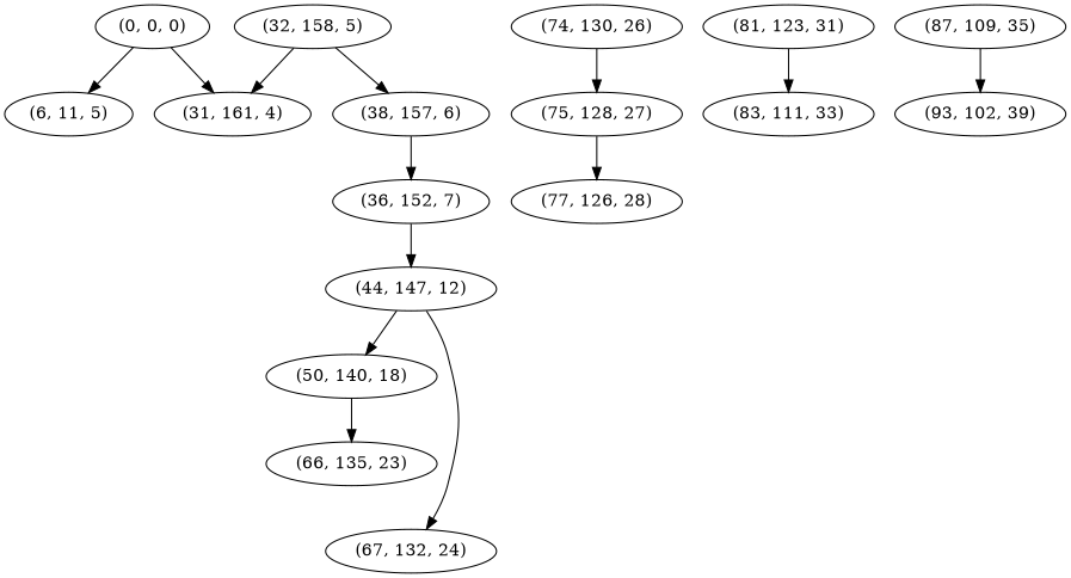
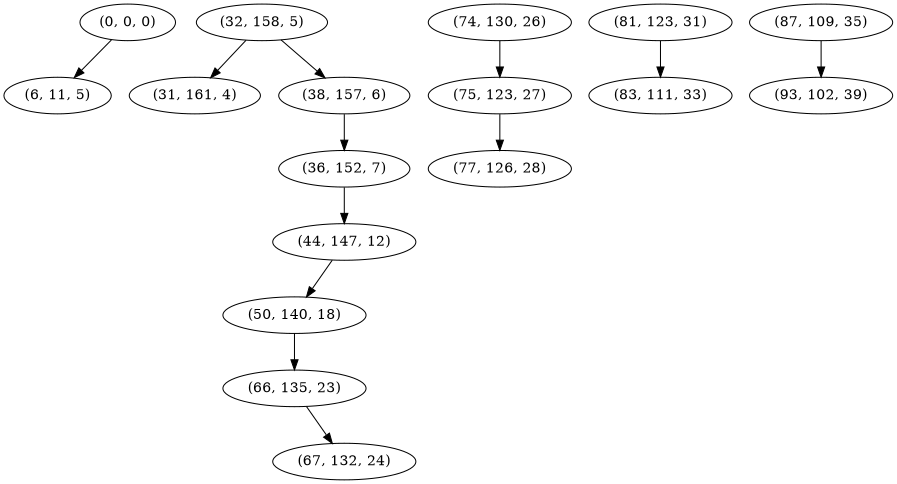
  digraph {
    "(0, 0, 0)"
    "(6, 11, 5)"
    "(31, 161, 4)"
    "(32, 158, 5)"
    n5 [label="(38, 157, 6)"]
    "(36, 152, 7)"
    "(44, 147, 12)"
    "(50, 140, 18)"
    "(66, 135, 23)"
    "(67, 132, 24)"
    "(74, 130, 26)"
-   "(75, 128, 27)"
+   "(75, 128, 27)" [label="(75, 123, 27)"]
    "(77, 126, 28)"
    "(81, 123, 31)"
    "(83, 111, 33)"
    "(87, 109, 35)"
    "(93, 102, 39)"
    "(0, 0, 0)" -> "(6, 11, 5)"
-   "(0, 0, 0)" -> "(31, 161, 4)"
    "(32, 158, 5)" -> "(31, 161, 4)"
    "(32, 158, 5)" -> n5
    n5 -> "(36, 152, 7)"
    "(36, 152, 7)" -> "(44, 147, 12)"
    "(44, 147, 12)" -> "(50, 140, 18)"
    "(50, 140, 18)" -> "(66, 135, 23)"
-   "(44, 147, 12)" -> "(67, 132, 24)"
+   "(66, 135, 23)" -> "(67, 132, 24)"
    "(74, 130, 26)" -> "(75, 128, 27)"
    "(75, 128, 27)" -> "(77, 126, 28)"
    "(81, 123, 31)" -> "(83, 111, 33)"
    "(87, 109, 35)" -> "(93, 102, 39)"
  }
